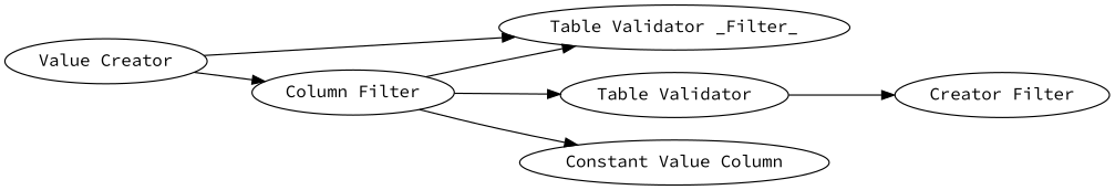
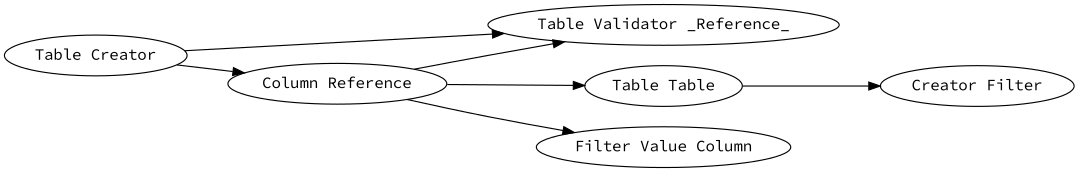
  digraph {
    fontname="Source Code Pro"
    rankdir=LR
    node [fontname="Source Code Pro"]
    edge [fontname="Source Code Pro"]
-   n1 [label="Value Creator"]
-   n2 [label="Column Filter"]
-   n3 [label="Table Validator _Filter_"]
-   n4 [label="Table Validator"]
-   n5 [label="Constant Value Column"]
+   n1 [label="Table Creator"]
+   n2 [label="Column Reference"]
+   n3 [label="Table Validator _Reference_"]
+   n4 [label="Table Table"]
+   n5 [label="Filter Value Column"]
    n6 [label="Creator Filter"]
    n1 -> n2
    n1 -> n3
    n2 -> n3
    n2 -> n4
    n2 -> n5
    n4 -> n6
  }
